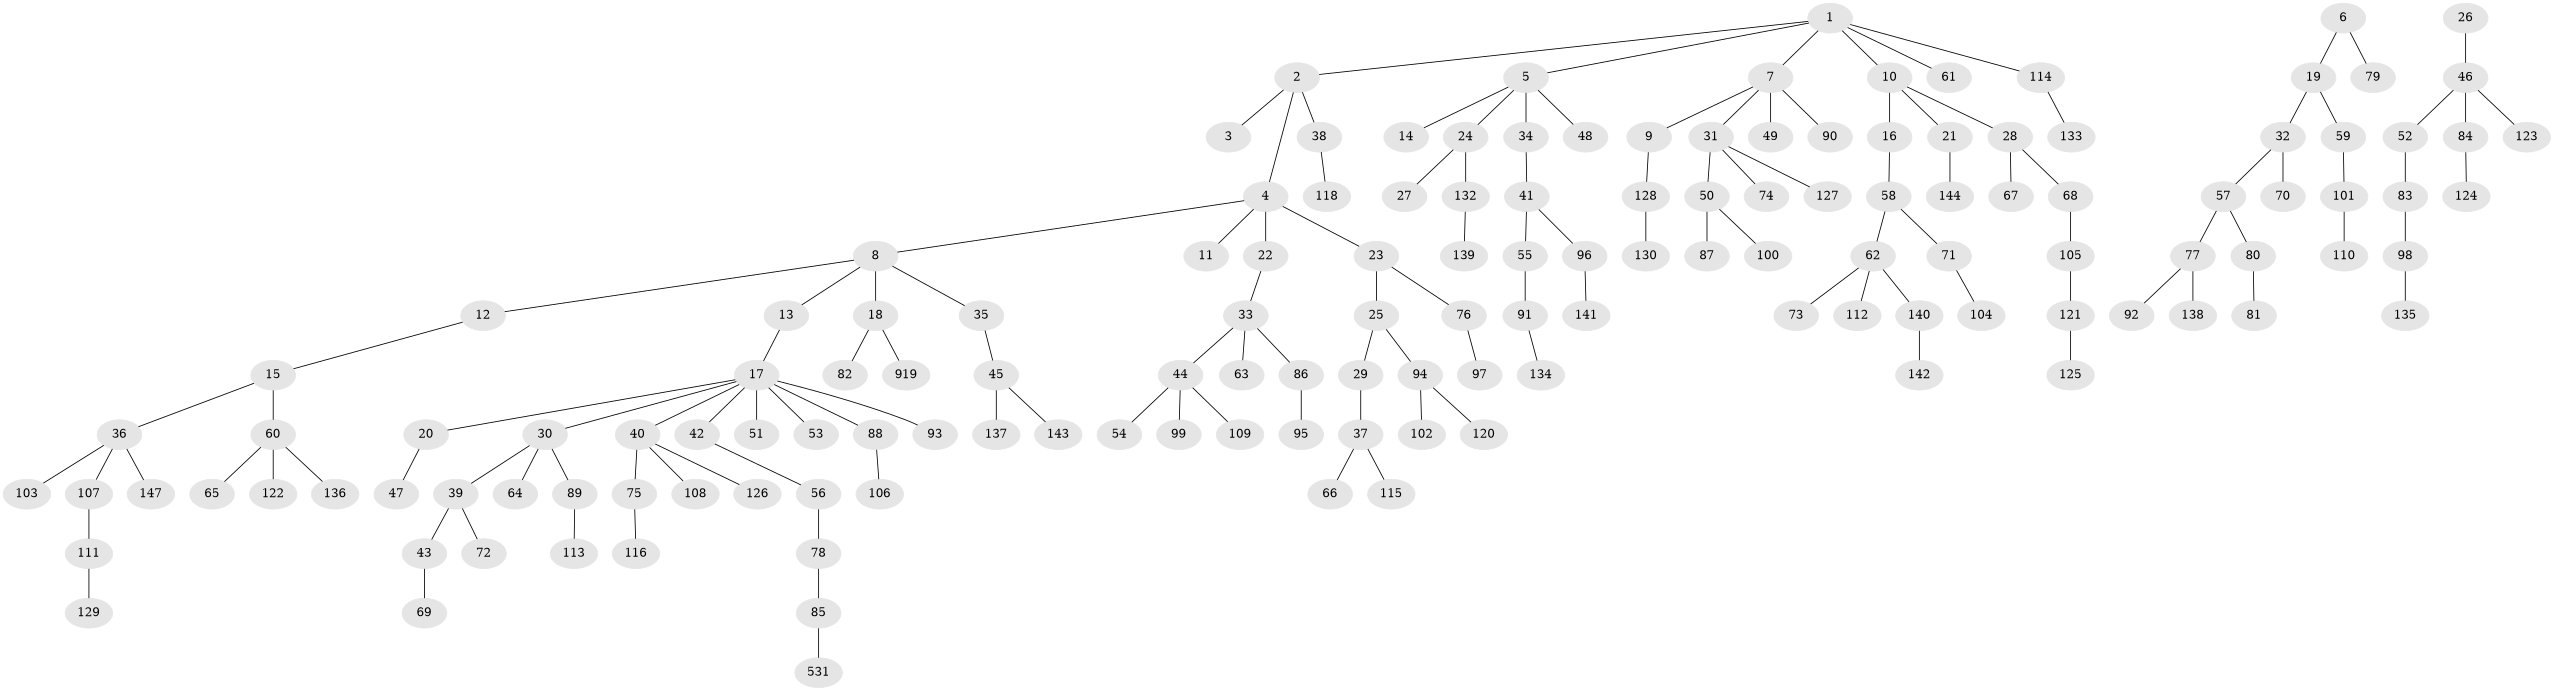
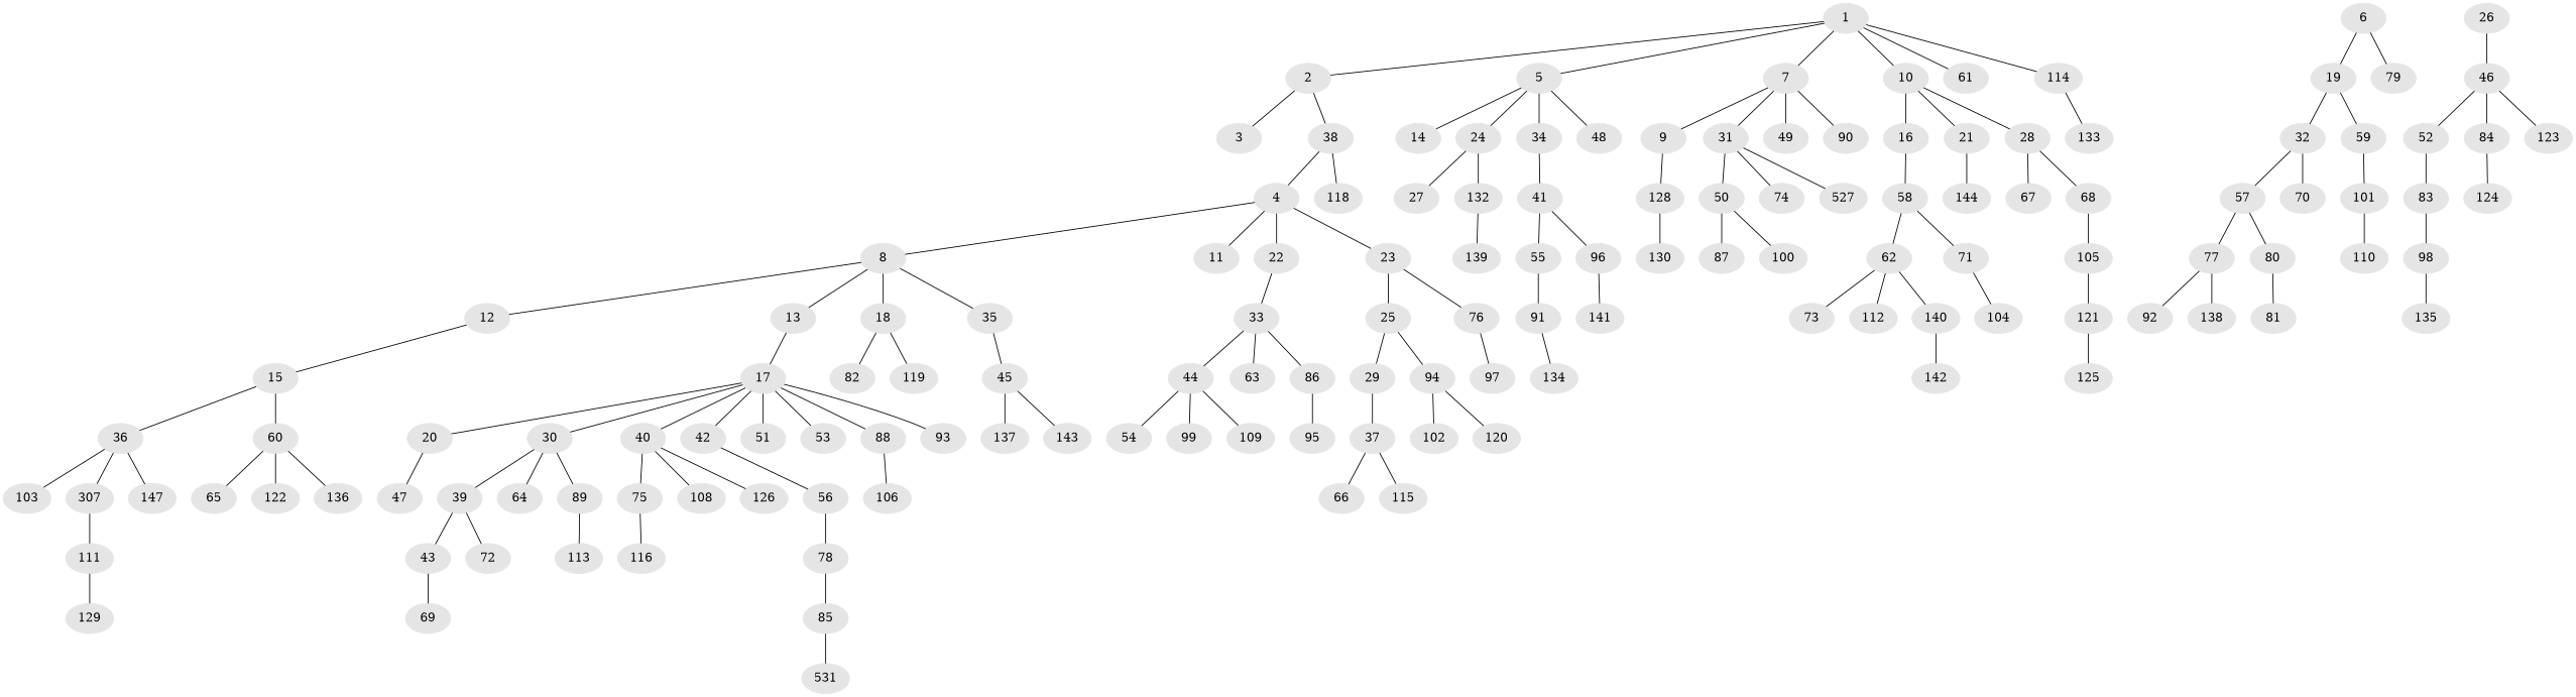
  graph {
    node [color=gray90 style=filled]
    1
    2
    5
    7
    10
    61
    114
    3
    4
    38
    14
    24
    34
    48
    9
    31
    49
    90
    16
    21
    28
    133
    8
    11
    22
    23
    118
    12
    13
    18
    35
    33
    25
    76
    6
    19
    79
    27
    132
    41
    32
    59
    128
    50
    74
-   127
+   127 [label=527]
    15
    17
    82
-   119 [label=919]
+   119
    45
    130
    58
    144
    67
    68
    36
    60
    20
    30
    40
    42
    51
    53
    88
    93
    103
-   107
+   107 [label=307]
    n69 [label=147]
    65
    122
    136
    62
    71
    47
    39
    64
    89
    75
    108
    126
    56
    106
    57
    70
    101
    44
    63
    86
    29
    94
    26
    46
    97
    139
    37
    102
    120
    52
    84
    123
    105
    66
    115
    43
    72
    113
    87
    100
    77
    80
    54
    99
    109
    95
    55
    96
    137
    143
    111
    69
    116
    91
    141
    78
    83
    124
    98
    134
    85
    92
    138
    81
    73
    112
    140
    104
    110
    142
    121
    n141 [label=531]
    135
    125
    129
    1 -- 2
    1 -- 5
    1 -- 7
    1 -- 10
    1 -- 61
    1 -- 114
    2 -- 3
-   2 -- 4
+   38 -- 4
    2 -- 38
    5 -- 14
    5 -- 24
    5 -- 34
    5 -- 48
    7 -- 9
    7 -- 31
    7 -- 49
    7 -- 90
    10 -- 16
    10 -- 21
    10 -- 28
    114 -- 133
    4 -- 8
    4 -- 11
    4 -- 22
    4 -- 23
    38 -- 118
    24 -- 27
    24 -- 132
    34 -- 41
    9 -- 128
    31 -- 50
    31 -- 74
    31 -- 127
    16 -- 58
    21 -- 144
    28 -- 67
    28 -- 68
    8 -- 12
    8 -- 13
    8 -- 18
    8 -- 35
    22 -- 33
    23 -- 25
    23 -- 76
    12 -- 15
    13 -- 17
    18 -- 82
    18 -- 119
    35 -- 45
    33 -- 44
    33 -- 63
    33 -- 86
    25 -- 29
    25 -- 94
    76 -- 97
    6 -- 19
    6 -- 79
    19 -- 32
    19 -- 59
    132 -- 139
    41 -- 55
    41 -- 96
    32 -- 57
    32 -- 70
    59 -- 101
    128 -- 130
    50 -- 87
    50 -- 100
    15 -- 36
    15 -- 60
    17 -- 20
    17 -- 30
    17 -- 40
    17 -- 42
    17 -- 51
    17 -- 53
    17 -- 88
    17 -- 93
    45 -- 137
    45 -- 143
    58 -- 62
    58 -- 71
    68 -- 105
    36 -- 103
    36 -- 107
    36 -- n69
    60 -- 65
    60 -- 122
    60 -- 136
    20 -- 47
    30 -- 39
    30 -- 64
    30 -- 89
    40 -- 75
    40 -- 108
    40 -- 126
    42 -- 56
    88 -- 106
    107 -- 111
    62 -- 73
    62 -- 112
    62 -- 140
    71 -- 104
    39 -- 43
    39 -- 72
    89 -- 113
    75 -- 116
    56 -- 78
    57 -- 77
    57 -- 80
    101 -- 110
    44 -- 54
    44 -- 99
    44 -- 109
    86 -- 95
    29 -- 37
    94 -- 102
    94 -- 120
    26 -- 46
    46 -- 52
    46 -- 84
    46 -- 123
    37 -- 66
    37 -- 115
    52 -- 83
    84 -- 124
    105 -- 121
    43 -- 69
    77 -- 92
    77 -- 138
    80 -- 81
    55 -- 91
    96 -- 141
    111 -- 129
    91 -- 134
    78 -- 85
    83 -- 98
    98 -- 135
    85 -- n141
    140 -- 142
    121 -- 125
  }
